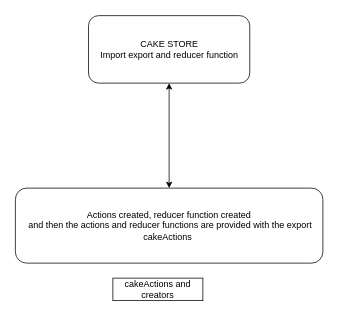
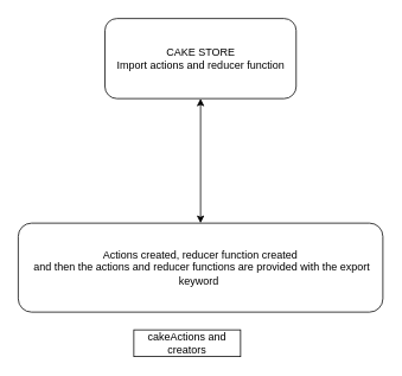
  <mxCell id="0" />
  <mxCell id="1" parent="0" />
- <mxCell id="2" value="CAKE STORE&lt;div&gt;Import export and reducer function&lt;/div&gt;" style="rounded=1;whiteSpace=wrap;html=1;" vertex="1" parent="1"><mxGeometry x="117.5" y="20" width="215" height="90" as="geometry" /></mxCell>
+ <mxCell id="2" value="CAKE STORE&lt;div&gt;Import actions and reducer function&lt;/div&gt;" style="rounded=1;whiteSpace=wrap;html=1;" vertex="1" parent="1"><mxGeometry x="117.5" y="20" width="215" height="90" as="geometry" /></mxCell>
  <mxCell id="3" value="" style="endArrow=classic;startArrow=classic;html=1;" edge="1" parent="1"><mxGeometry width="50" height="50" relative="1" as="geometry"><mxPoint x="225" y="250" as="sourcePoint" /><mxPoint x="225" y="110" as="targetPoint" /></mxGeometry></mxCell>
- <mxCell id="4" value="Actions created, reducer function created&lt;div&gt;&amp;nbsp;and then the actions and reducer functions are provided with the export cakeActions&amp;nbsp;&lt;/div&gt;" style="rounded=1;whiteSpace=wrap;html=1;" vertex="1" parent="1"><mxGeometry x="20" y="250" width="410" height="100" as="geometry" /></mxCell>
+ <mxCell id="4" value="Actions created, reducer function created&lt;div&gt;&amp;nbsp;and then the actions and reducer functions are provided with the export keyword&amp;nbsp;&lt;/div&gt;" style="rounded=1;whiteSpace=wrap;html=1;" vertex="1" parent="1"><mxGeometry x="20" y="250" width="410" height="100" as="geometry" /></mxCell>
  <mxCell id="5" value="cakeActions and creators" style="whiteSpace=wrap;html=1;" vertex="1" parent="1"><mxGeometry x="150" y="370" width="120" height="30" as="geometry" /></mxCell>
